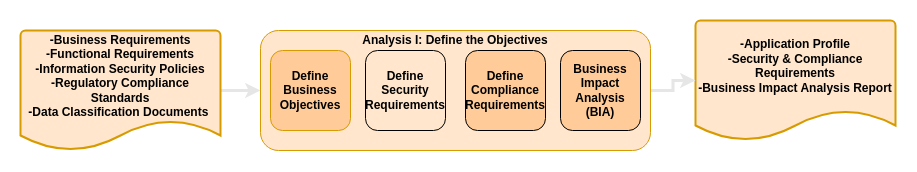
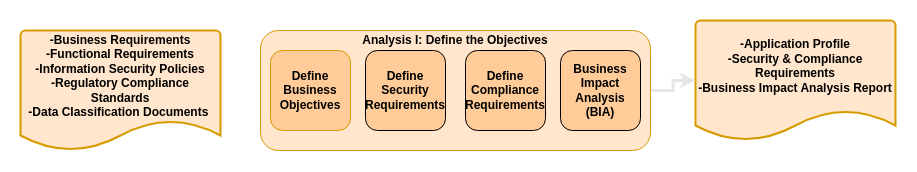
  <mxCell id="0" />
  <mxCell id="1" parent="0" />
- <mxCell id="2" style="edgeStyle=orthogonalEdgeStyle;rounded=0;orthogonalLoop=1;jettySize=auto;html=1;entryX=0;entryY=0.5;entryDx=0;entryDy=0;strokeColor=#E6E6E6;strokeWidth=3;" edge="1" parent="1" source="3" target="6"><mxGeometry relative="1" as="geometry" /></mxCell>
  <mxCell id="3" value="&lt;b&gt;-Business Requirements&lt;br&gt;-Functional Requirements&lt;br&gt;-Information Security Policies&lt;br&gt;-Regulatory Compliance Standards&lt;br&gt;-Data Classification Documents&amp;nbsp;&lt;br&gt;&lt;br&gt;&lt;br&gt;&lt;/b&gt;" style="strokeWidth=2;html=1;shape=mxgraph.flowchart.document2;whiteSpace=wrap;size=0.25;fillColor=#ffe6cc;strokeColor=#d79b00;" vertex="1" parent="1"><mxGeometry x="20" y="30" width="200" height="120" as="geometry" /></mxCell>
  <mxCell id="4" value="&lt;b&gt;-Application Profile&lt;br&gt;-Security &amp;amp; Compliance Requirements&lt;br&gt;-Business Impact Analysis Report&lt;br&gt;&lt;br&gt;&lt;br&gt;&lt;/b&gt;" style="strokeWidth=2;html=1;shape=mxgraph.flowchart.document2;whiteSpace=wrap;size=0.25;fillColor=#ffe6cc;strokeColor=#d79b00;" vertex="1" parent="1"><mxGeometry x="695" y="20" width="200" height="120" as="geometry" /></mxCell>
  <mxCell id="5" style="edgeStyle=orthogonalEdgeStyle;rounded=0;orthogonalLoop=1;jettySize=auto;html=1;exitX=1;exitY=0.5;exitDx=0;exitDy=0;entryX=0;entryY=0.5;entryDx=0;entryDy=0;entryPerimeter=0;strokeColor=#E6E6E6;strokeWidth=3;" edge="1" parent="1" source="6" target="4"><mxGeometry relative="1" as="geometry" /></mxCell>
  <mxCell id="6" value="&lt;b&gt;Analysis I: Define the Objectives&lt;br&gt;&lt;/b&gt;&lt;br&gt;&lt;br&gt;&lt;br&gt;&lt;br&gt;&lt;br&gt;&lt;br&gt;&lt;br&gt;" style="rounded=1;whiteSpace=wrap;html=1;fillColor=#ffe6cc;strokeColor=#d79b00;" vertex="1" parent="1"><mxGeometry x="260" y="30" width="390" height="120" as="geometry" /></mxCell>
- <mxCell id="7" value="&lt;b&gt;Define Security Requirements&lt;/b&gt;" style="rounded=1;whiteSpace=wrap;html=1;fillColor=#ffe6cc;" vertex="1" parent="1"><mxGeometry x="365" y="50" width="80" height="80" as="geometry" /></mxCell>
+ <mxCell id="7" value="&lt;b&gt;Define Security Requirements&lt;/b&gt;" style="rounded=1;whiteSpace=wrap;html=1;fillColor=#FFCC99;" vertex="1" parent="1"><mxGeometry x="365" y="50" width="80" height="80" as="geometry" /></mxCell>
  <mxCell id="8" value="&lt;b&gt;Define Business Objectives&lt;/b&gt;" style="rounded=1;whiteSpace=wrap;html=1;fillColor=#FFCC99;strokeColor=#d79b00;" vertex="1" parent="1"><mxGeometry x="270" y="50" width="80" height="80" as="geometry" /></mxCell>
  <mxCell id="9" value="&lt;b&gt;Define Compliance Requirements&lt;/b&gt;" style="rounded=1;whiteSpace=wrap;html=1;fillColor=#FFCC99;" vertex="1" parent="1"><mxGeometry x="465" y="50" width="80" height="80" as="geometry" /></mxCell>
  <mxCell id="10" value="&lt;b&gt;Business Impact Analysis (BIA)&lt;/b&gt;" style="rounded=1;whiteSpace=wrap;html=1;fillColor=#FFCC99;" vertex="1" parent="1"><mxGeometry x="560" y="50" width="80" height="80" as="geometry" /></mxCell>
